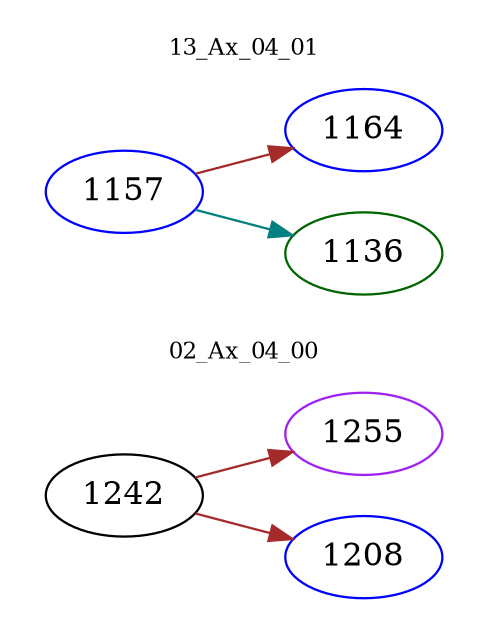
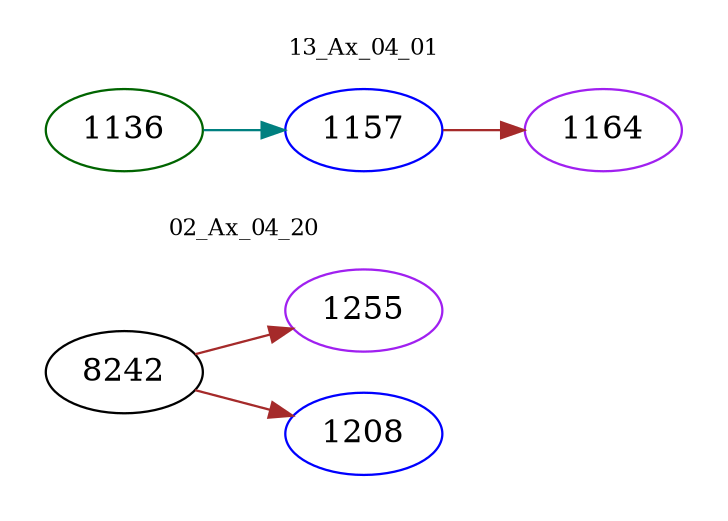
  digraph {
    rankdir=LR
    node [color=blue]
    edge [color=brown]
-   n1 [color=black label=1242]
+   n1 [color=black label=8242]
    n2 [label=1208]
    n3 [color=purple label=1255]
    n4 [label=1157]
    n5 [color=darkgreen label=1136]
-   n6 [label=1164]
+   n6 [color=purple label=1164]
    subgraph cluster_1 {
      color=white
      fontsize=10
-     label="02_Ax_04_00"
+     label="02_Ax_04_20"
      n1
      n2
      n3
    }
    subgraph cluster_2 {
      color=white
      fontsize=10
      label="13_Ax_04_01"
      n4
      n5
      n6
    }
    n1 -> n2
    n1 -> n3
-   n4 -> n5 [color=teal]
+   n5 -> n4 [color=teal]
    n4 -> n6
  }
